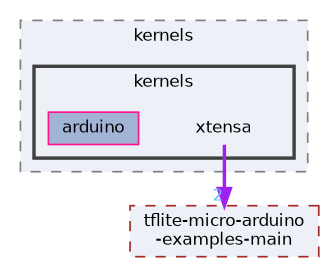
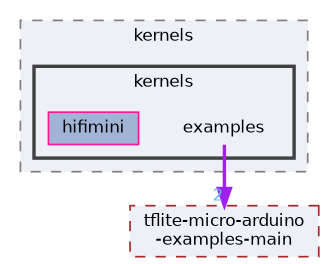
  digraph {
    compound=true
    node [fontname=Helvetica fontsize=10 shape=box color=deeppink]
-   n1 [height=0.2 label=xtensa shape=plaintext width=0.4]
-   n2 [fillcolor="#a2b4d6" height=0.2 label=arduino style=filled width=0.4]
+   n1 [height=0.2 label=examples shape=plaintext width=0.4]
+   n2 [fillcolor="#a2b4d6" height=0.2 label=hifimini style=filled width=0.4]
    n3 [color=brown fillcolor="#edf0f7" height=0.2 label="tflite-micro-arduino\l-examples-main" style="filled,dashed" width=0.4]
    subgraph cluster_1 {
      bgcolor="#edf0f7"
      fontname=Helvetica
      fontsize=10
      label=kernels
      pencolor=grey50
      style="filled,dashed"
      subgraph cluster_2 {
        bgcolor="#edf0f7"
        fontname=Helvetica
        fontsize=10
        pencolor=grey25
        style="filled,bold"
        n1
        n2
      }
    }
    n1 -> n3 [color=purple fontcolor=steelblue1 fontname=Helvetica fontsize=10 headlabel=2 labeldistance=1.5 labelfontname=Helvetica labelfontsize=10 style=bold]
  }
